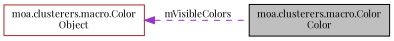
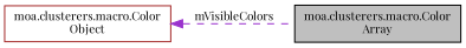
  digraph {
    rankdir=LR
    fontname="Playfair Display"
    node [fontname="Playfair Display" fontsize=10 shape=record style=filled]
-   n1 [color=black fillcolor=grey75 fontcolor=black height=0.2 label="moa.clusterers.macro.Color\lColor" width=0.4]
+   n1 [color=black fillcolor=grey75 fontcolor=black height=0.2 label="moa.clusterers.macro.Color\lArray" width=0.4]
    n2 [color=brown fillcolor=white height=0.2 label="moa.clusterers.macro.Color\lObject" width=0.4]
    n2 -> n1 [color=darkorchid3 dir=back fontname="Playfair Display" fontsize=10 label=" mVisibleColors" labelfontname=Helvetica labelfontsize=10 style=dashed]
  }
